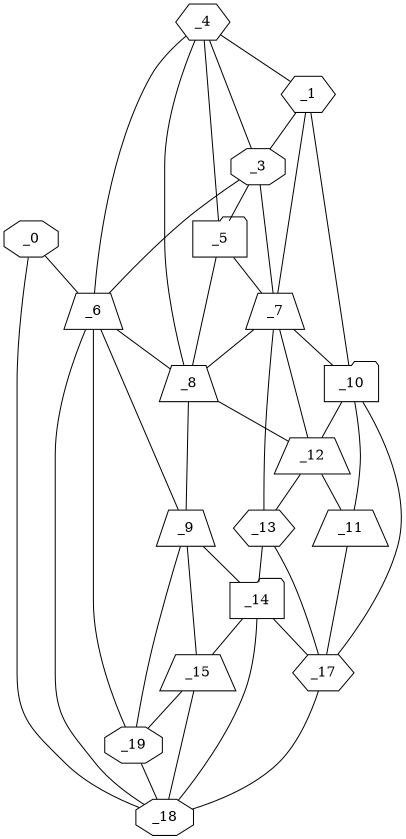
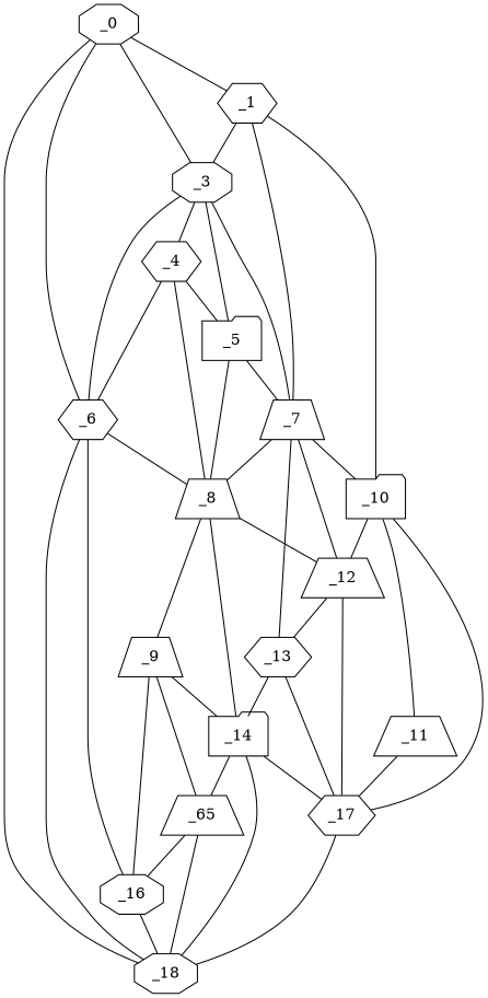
  graph {
    node [shape=trapezium x=92 y=75]
    edge [valence=2]
    _0 [shape=octagon x=40 y=77]
    _1 [shape=hexagon x=41 y=29]
    _3 [shape=octagon x=52]
-   _6 [x=70 y=80]
+   _6 [shape=hexagon x=70 y=80]
    _18 [shape=octagon x=93 y=117]
    _7 [x=71 y=62]
    _10 [shape=folder x=88 y=28]
    _4 [shape=hexagon x=65]
    _5 [shape=folder x=69 y=71]
    _8 [x=72 y=74]
    _9 [x=74 y=80]
-   _16 [shape=octagon y=105 label=_19]
+   _16 [shape=octagon y=105]
    _12 [y=48]
    _13 [shape=hexagon y=57]
    _11 [x=89 y=9]
    _17 [shape=hexagon x=93 y=36]
    _14 [shape=folder y=79]
-   _15 [y=88]
-   _4 -- _1 [valence=1]
+   _15 [y=88 label=_65]
+   _0 -- _1 [valence=1]
+   _0 -- _3 [valence=1]
    _0 -- _6
    _0 -- _18 [valence=1]
    _1 -- _3 [valence=1]
    _1 -- _7
    _1 -- _10 [valence=1]
    _3 -- _6 [valence=1]
    _3 -- _7
    _3 -- _4
    _3 -- _5 [valence=1]
    _6 -- _18 [valence=1]
    _6 -- _8 [valence=1]
-   _6 -- _9
    _6 -- _16
    _7 -- _10
    _7 -- _8 [valence=1]
    _7 -- _12
    _7 -- _13
    _10 -- _12
    _10 -- _11
    _10 -- _17 [valence=1]
    _4 -- _6
    _4 -- _5
    _4 -- _8
    _5 -- _7
    _5 -- _8 [valence=1]
    _8 -- _9 [valence=1]
    _8 -- _12
+   _8 -- _14 [valence=1]
    _9 -- _16
    _9 -- _14
    _9 -- _15
    _16 -- _18
    _12 -- _13
-   _12 -- _11
+   _12 -- _17
    _13 -- _17 [valence=1]
    _13 -- _14
    _11 -- _17 [valence=1]
    _17 -- _18 [valence=1]
    _14 -- _18
    _14 -- _17 [valence=1]
    _14 -- _15
    _15 -- _18
    _15 -- _16
  }
